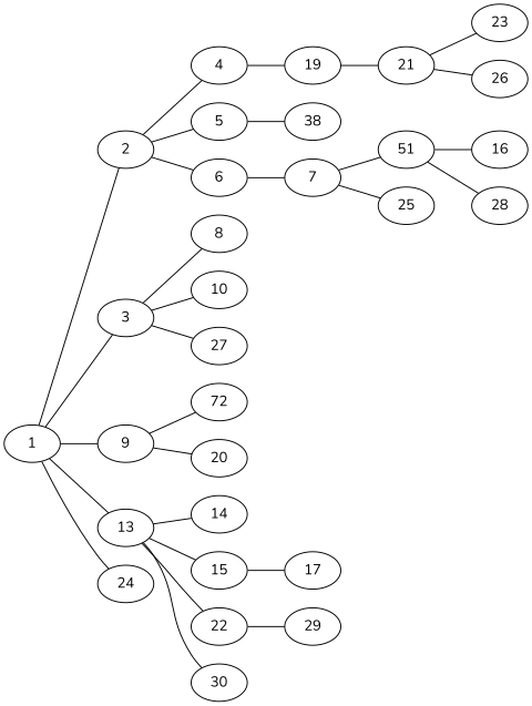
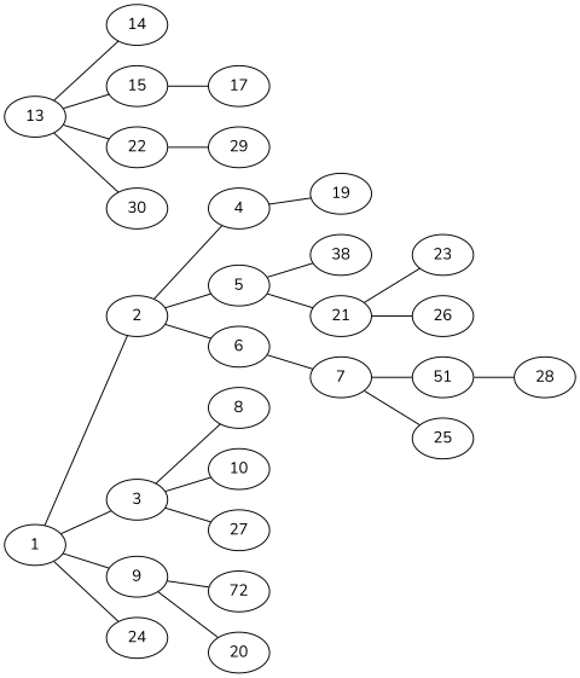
  graph {
    fontname=Nunito
    rankdir=LR
    node [fontname=Nunito]
    edge [fontname=Nunito]
    1
    2
    3
    9
    13
    24
    4
    5
    6
    8
    10
    27
    n13 [label=72]
    20
    14
    15
    22
    30
    19
    n20 [label=38]
    7
    17
    29
    21
    n25 [label=51]
    25
    23
    26
-   16
    28
    1 -- 2
    1 -- 3
    1 -- 9
-   1 -- 13
    1 -- 24
    2 -- 4
    2 -- 5
    2 -- 6
    3 -- 8
    3 -- 10
    3 -- 27
    9 -- n13
    9 -- 20
    13 -- 14
    13 -- 15
    13 -- 22
    13 -- 30
    4 -- 19
    5 -- n20
    6 -- 7
    15 -- 17
    22 -- 29
-   19 -- 21
+   5 -- 21
    7 -- n25
    7 -- 25
    21 -- 23
    21 -- 26
-   n25 -- 16
    n25 -- 28
  }
